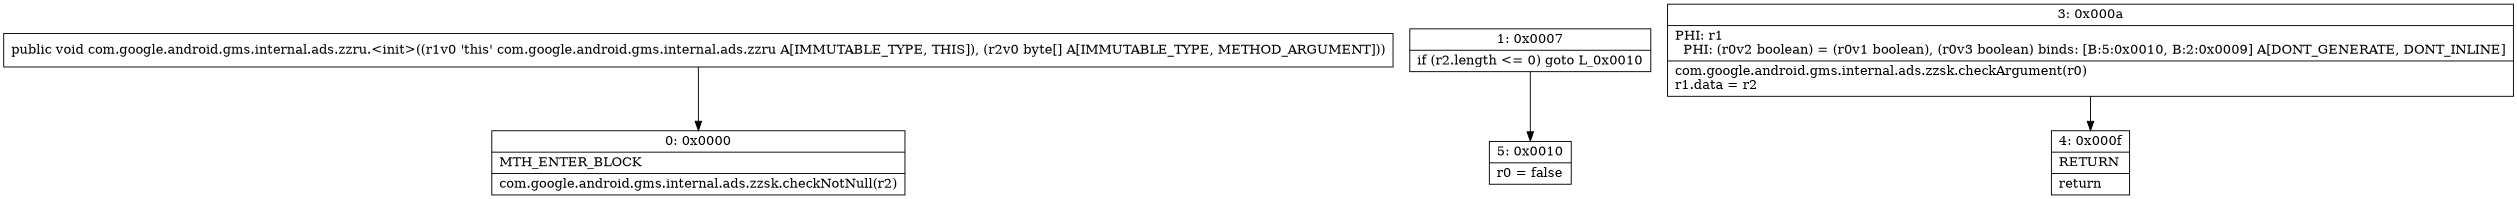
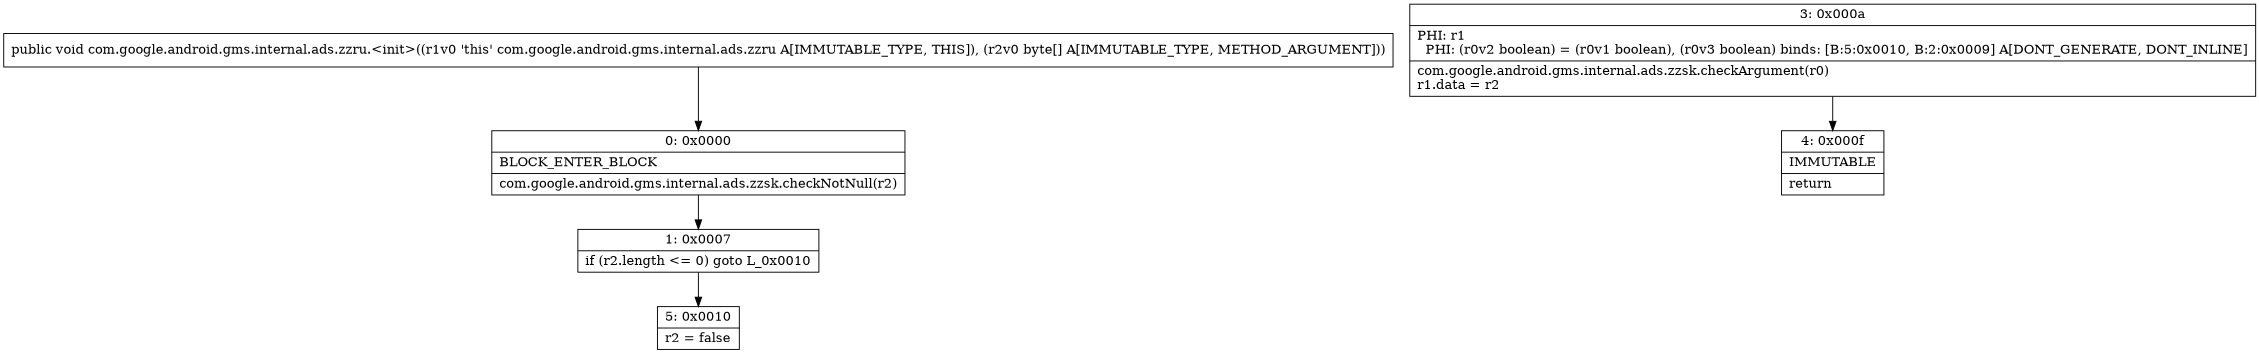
  digraph {
    node [shape=record]
-   n1 [label="{0\:\ 0x0000|MTH_ENTER_BLOCK\l|com.google.android.gms.internal.ads.zzsk.checkNotNull(r2)\l}"]
+   n1 [label="{0\:\ 0x0000|BLOCK_ENTER_BLOCK\l|com.google.android.gms.internal.ads.zzsk.checkNotNull(r2)\l}"]
    n2 [label="{1\:\ 0x0007|if (r2.length \<= 0) goto L_0x0010\l}"]
-   n3 [label="{5\:\ 0x0010|r0 = false\l}"]
+   n3 [label="{5\:\ 0x0010|r2 = false\l}"]
    n4 [label="{3\:\ 0x000a|PHI: r1 \l  PHI: (r0v2 boolean) = (r0v1 boolean), (r0v3 boolean) binds: [B:5:0x0010, B:2:0x0009] A[DONT_GENERATE, DONT_INLINE]\l|com.google.android.gms.internal.ads.zzsk.checkArgument(r0)\lr1.data = r2\l}"]
-   n5 [label="{4\:\ 0x000f|RETURN\l|return\l}"]
+   n5 [label="{4\:\ 0x000f|IMMUTABLE\l|return\l}"]
    n6 [label="{public void com.google.android.gms.internal.ads.zzru.\<init\>((r1v0 'this' com.google.android.gms.internal.ads.zzru A[IMMUTABLE_TYPE, THIS]), (r2v0 byte[] A[IMMUTABLE_TYPE, METHOD_ARGUMENT])) }"]
+   n1 -> n2
    n2 -> n3
    n4 -> n5
    n6 -> n1
  }
